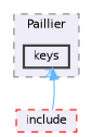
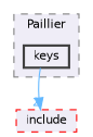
  digraph {
    compound=true
    node [fillcolor="#efedf7" fontname=Helvetica fontsize=10 shape=box]
    n1 [color=grey25 height=0.2 label=keys style="filled,bold" width=0.4]
    n2 [color=red height=0.2 label=include style="filled,dashed" width=0.4]
    subgraph cluster_1 {
      bgcolor="#efedf7"
      fontname=Helvetica
      fontsize=10
      label=Paillier
      pencolor=grey50
      style="filled,dashed"
      n1
    }
-   n2 -> n1 [color=steelblue1 fontcolor=steelblue1 fontname=Helvetica fontsize=10 headlabel=2 labeldistance=1.5 labelfontname=Helvetica labelfontsize=10]
+   n1 -> n2 [color=steelblue1 fontcolor=steelblue1 fontname=Helvetica fontsize=10 headlabel=2 labeldistance=1.5 labelfontname=Helvetica labelfontsize=10]
  }
